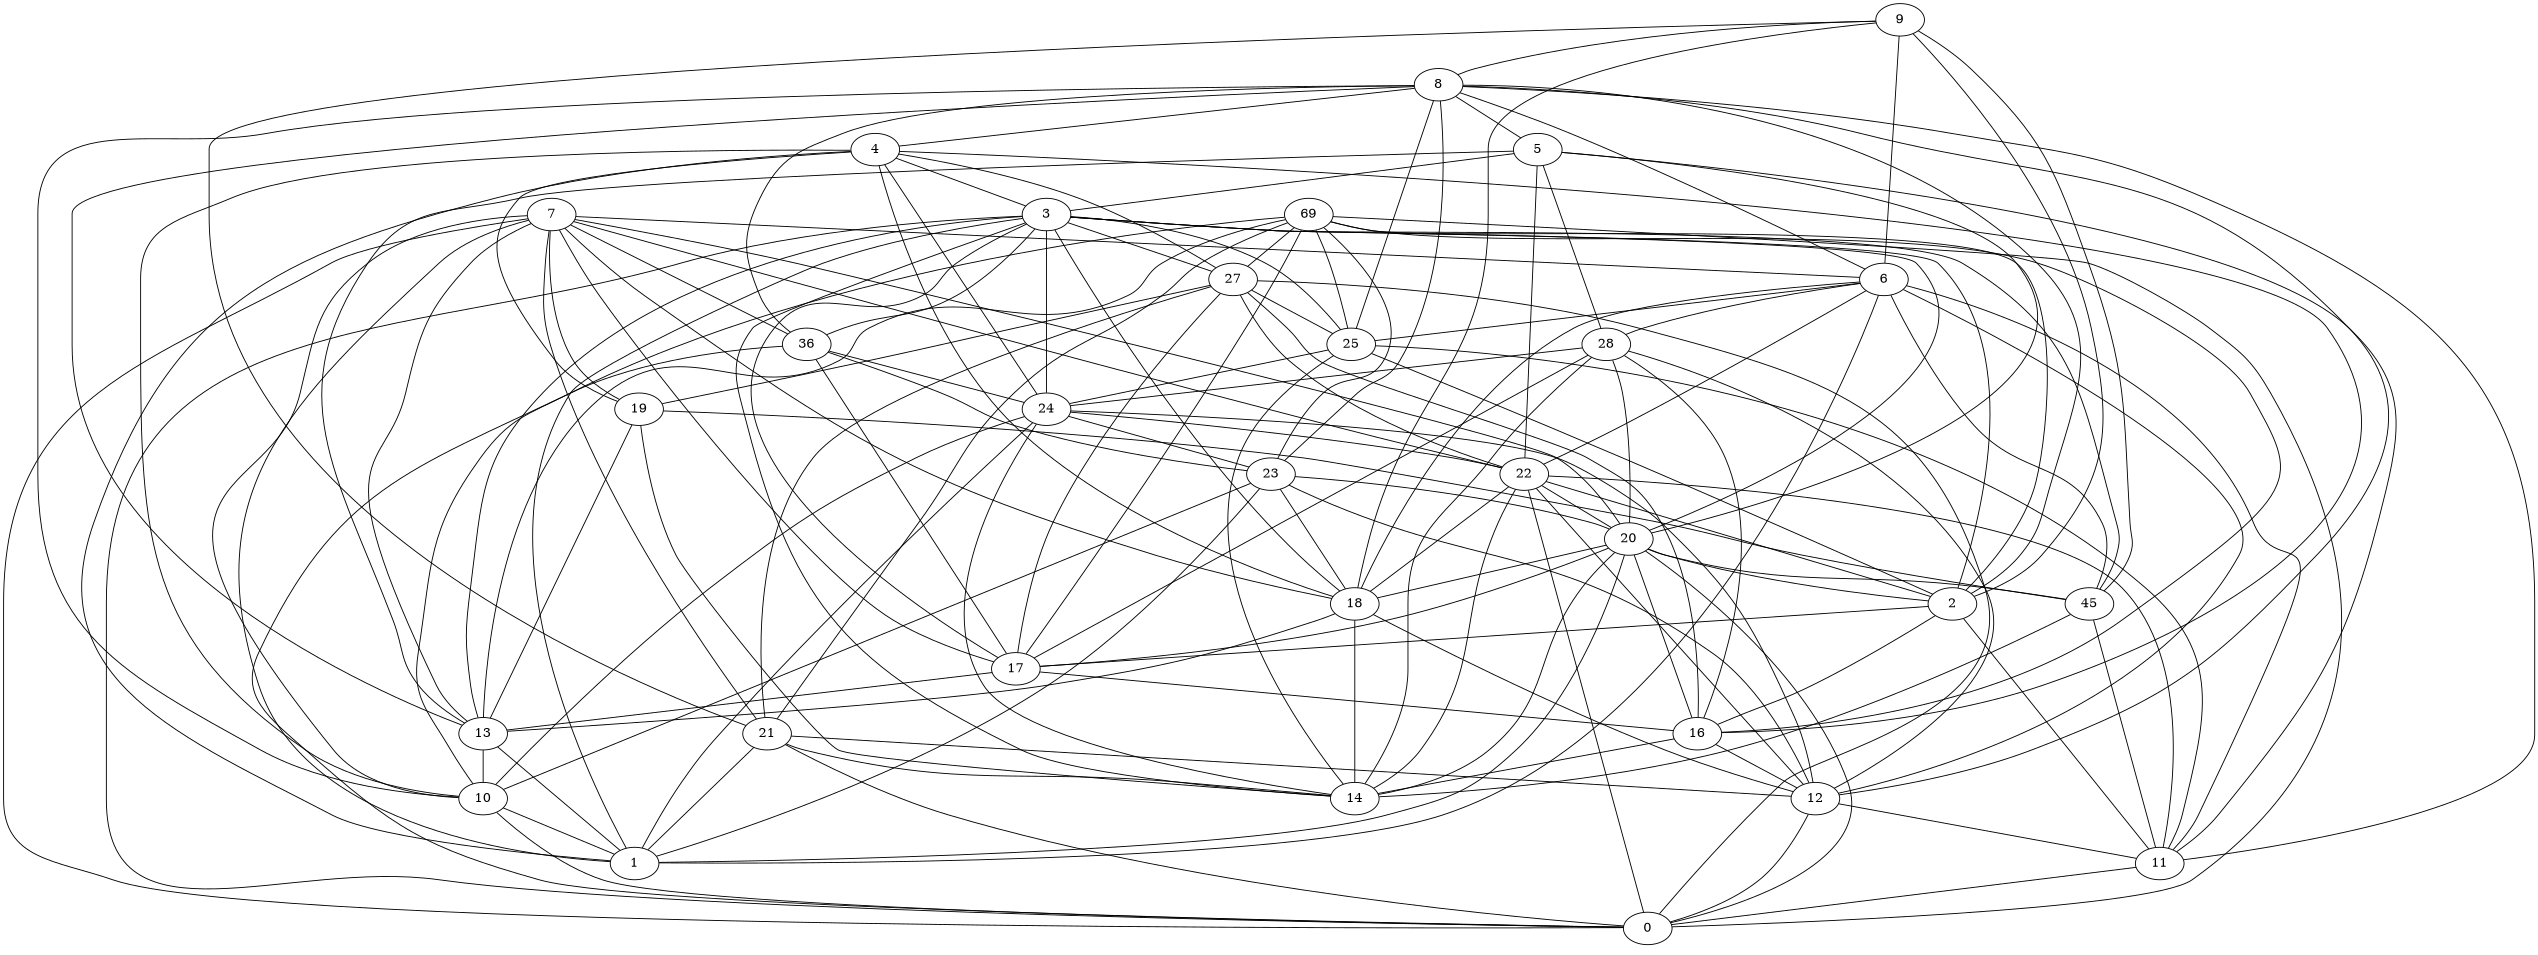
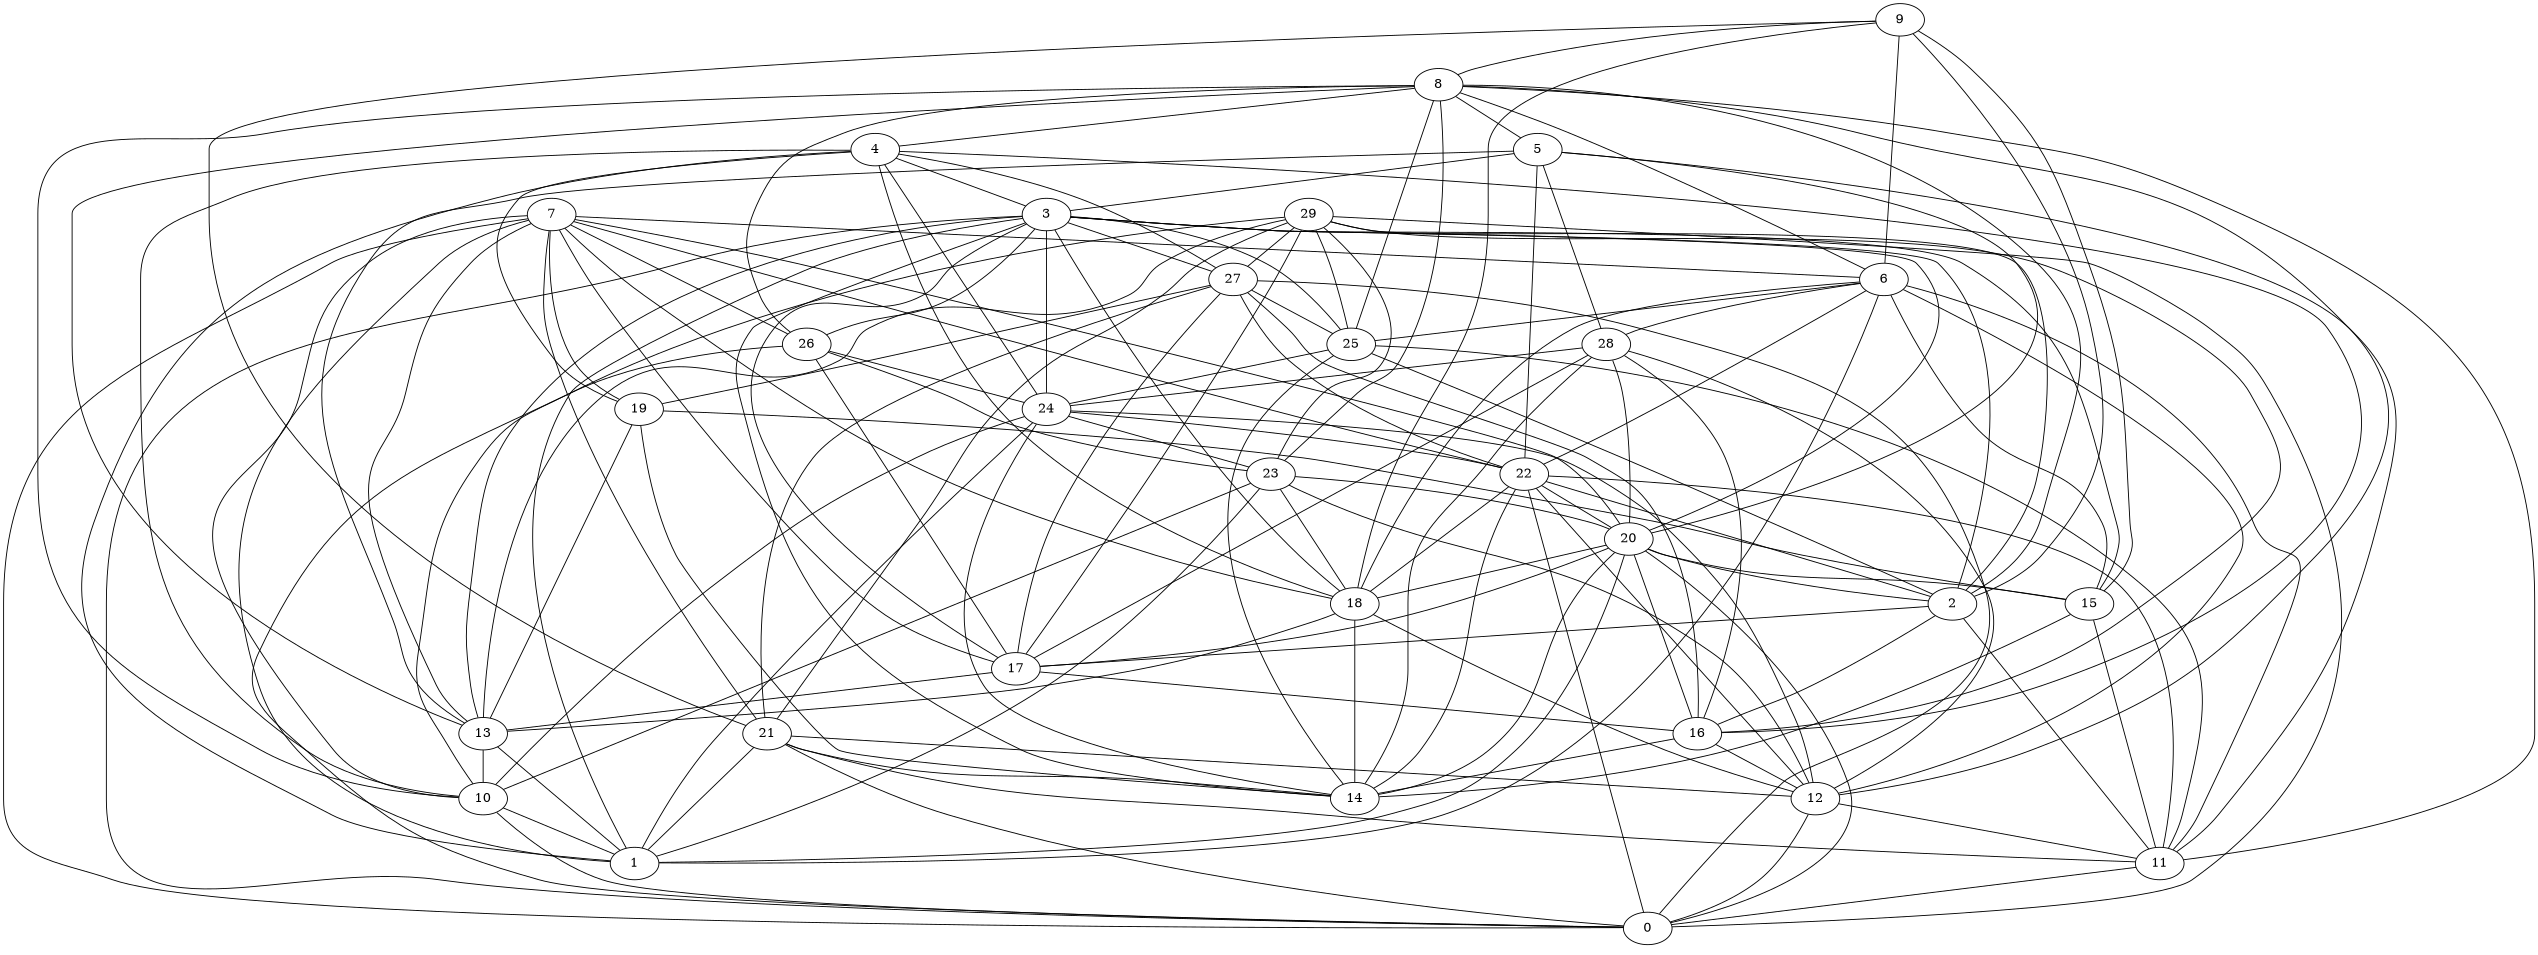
  digraph {
    edge [color=black dir=none]
    27
    16
    25
    22
    17
    0
    19
    21
    14
    12
    11
    24
    4
    10
    3
    18
    1
    2
    13
    20
-   15 [label=45]
-   26 [label=36]
+   15
+   26
    9
    6
    8
    28
-   29 [label=69]
+   29
    23
    7
    5
    subgraph sub_1 {
      27
      16
      25
      22
      17
      0
      19
      21
      14
      12
      11
      24
      4
      10
      3
      18
      1
      2
      13
      20
      15
      26
      9
      6
      8
      28
      29
      23
      7
      5
    }
    27 -> 16
    27 -> 25
    27 -> 22
    27 -> 17
    27 -> 0
    27 -> 19
    27 -> 21
    16 -> 14
    16 -> 12
    25 -> 14
    25 -> 11
    25 -> 24
    25 -> 2
    22 -> 0
    22 -> 14
    22 -> 12
    22 -> 11
    22 -> 18
    22 -> 2
    22 -> 20
    17 -> 16
    17 -> 13
    19 -> 14
    19 -> 13
    19 -> 15
    21 -> 0
    21 -> 14
    21 -> 12
+   21 -> 11
    21 -> 1
    12 -> 0
    12 -> 11
    11 -> 0
    24 -> 22
    24 -> 14
    24 -> 12
    24 -> 10
    24 -> 1
    24 -> 23
    4 -> 27
    4 -> 16
    4 -> 19
    4 -> 24
    4 -> 10
    4 -> 3
    4 -> 18
    4 -> 1
    10 -> 0
    10 -> 1
    3 -> 27
    3 -> 25
    3 -> 17
    3 -> 0
    3 -> 14
    3 -> 24
    3 -> 18
    3 -> 1
    3 -> 2
    3 -> 13
    3 -> 20
    3 -> 15
    3 -> 26
    18 -> 14
    18 -> 12
    18 -> 13
    2 -> 16
    2 -> 17
    2 -> 11
    13 -> 10
    13 -> 1
    20 -> 16
    20 -> 17
    20 -> 0
    20 -> 14
    20 -> 18
    20 -> 1
    20 -> 2
    20 -> 15
    15 -> 14
    15 -> 11
    26 -> 17
    26 -> 0
    26 -> 24
    26 -> 23
    9 -> 21
    9 -> 18
    9 -> 2
    9 -> 15
    9 -> 6
    9 -> 8
    6 -> 25
    6 -> 22
    6 -> 12
    6 -> 11
    6 -> 18
    6 -> 1
    6 -> 15
    6 -> 28
    8 -> 25
    8 -> 12
    8 -> 11
    8 -> 4
    8 -> 10
    8 -> 2
    8 -> 13
    8 -> 26
    8 -> 6
    8 -> 23
    8 -> 5
    28 -> 16
    28 -> 17
    28 -> 14
    28 -> 12
    28 -> 24
    28 -> 20
    29 -> 27
    29 -> 16
    29 -> 25
    29 -> 17
    29 -> 0
    29 -> 21
    29 -> 10
    29 -> 2
    29 -> 13
    29 -> 23
    23 -> 12
    23 -> 10
    23 -> 18
    23 -> 1
    23 -> 20
    7 -> 22
    7 -> 17
    7 -> 0
    7 -> 19
    7 -> 21
    7 -> 10
    7 -> 18
    7 -> 1
    7 -> 13
    7 -> 20
    7 -> 26
    7 -> 6
    5 -> 22
    5 -> 11
    5 -> 3
    5 -> 13
    5 -> 20
    5 -> 28
  }
